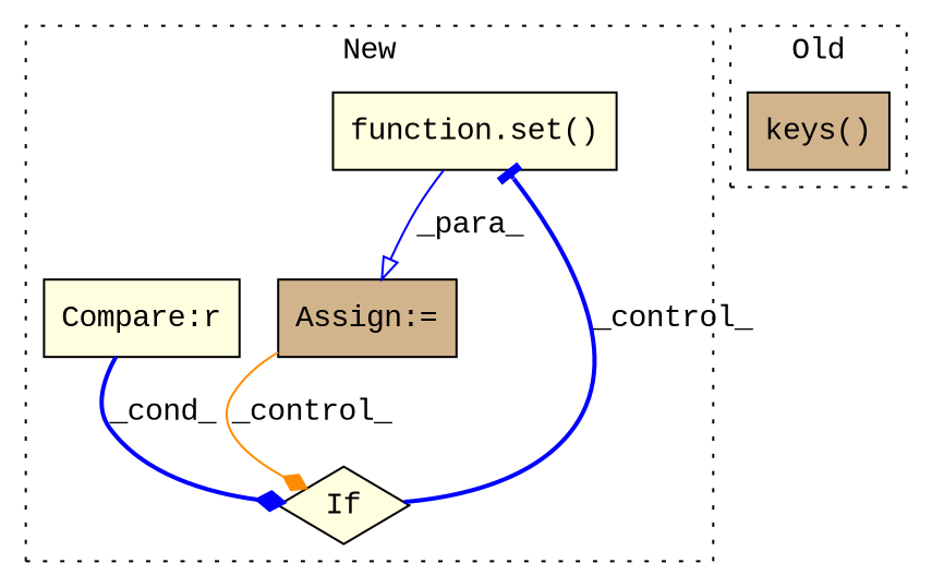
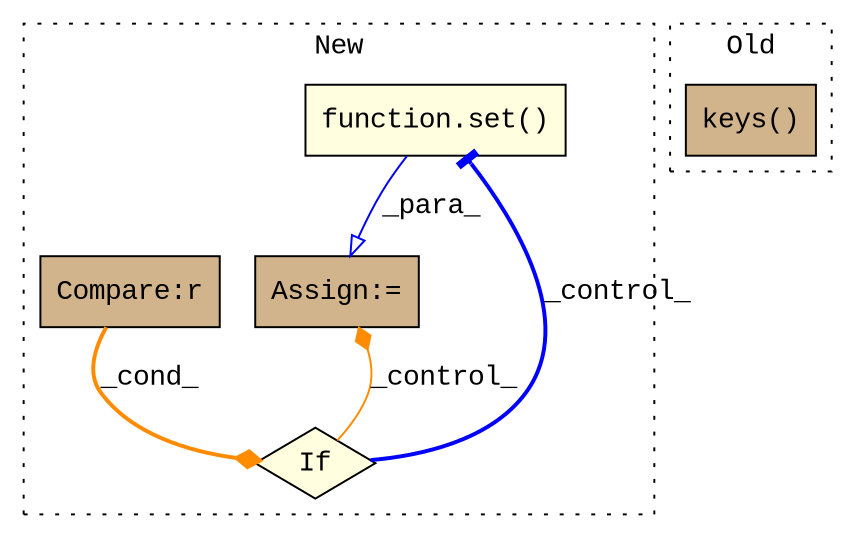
  digraph {
    fontname="Liberation Mono"
    node [a=75 fillcolor=tan fontname="Liberation Mono" l=3 shape=box style=filled]
    edge [arrowhead=diamond color=blue fontname="Liberation Mono" style=solid]
    n1 [fillcolor=lightyellow l="4,1" label="function.set()" s="4186,4196"]
    n2 [a=68 label="Assign:=" s=4219]
    n3 [a=96 fillcolor=lightyellow label=If s=4137 shape=diamond]
-   n4 [a=40 fillcolor=lightyellow l=20 label="Compare:r" s=4140]
+   n4 [a=40 l=20 label="Compare:r" s=4140]
    n5 [l=19 label="keys()" s=3534]
    subgraph cluster_1 {
      label=New
      style=dotted
      n1
      n2
      n3
      n4
    }
    subgraph cluster_2 {
      label=Old
      style=dotted
      n5
    }
    n1 -> n2 [arrowhead=onormal label=_para_]
    n3 -> n1 [arrowhead=tee label=_control_ style=bold]
-   n2 -> n3 [color=darkorange label=_control_]
-   n4 -> n3 [label=_cond_ style=bold]
+   n3 -> n2 [color=darkorange label=_control_]
+   n4 -> n3 [color=darkorange label=_cond_ style=bold]
  }
